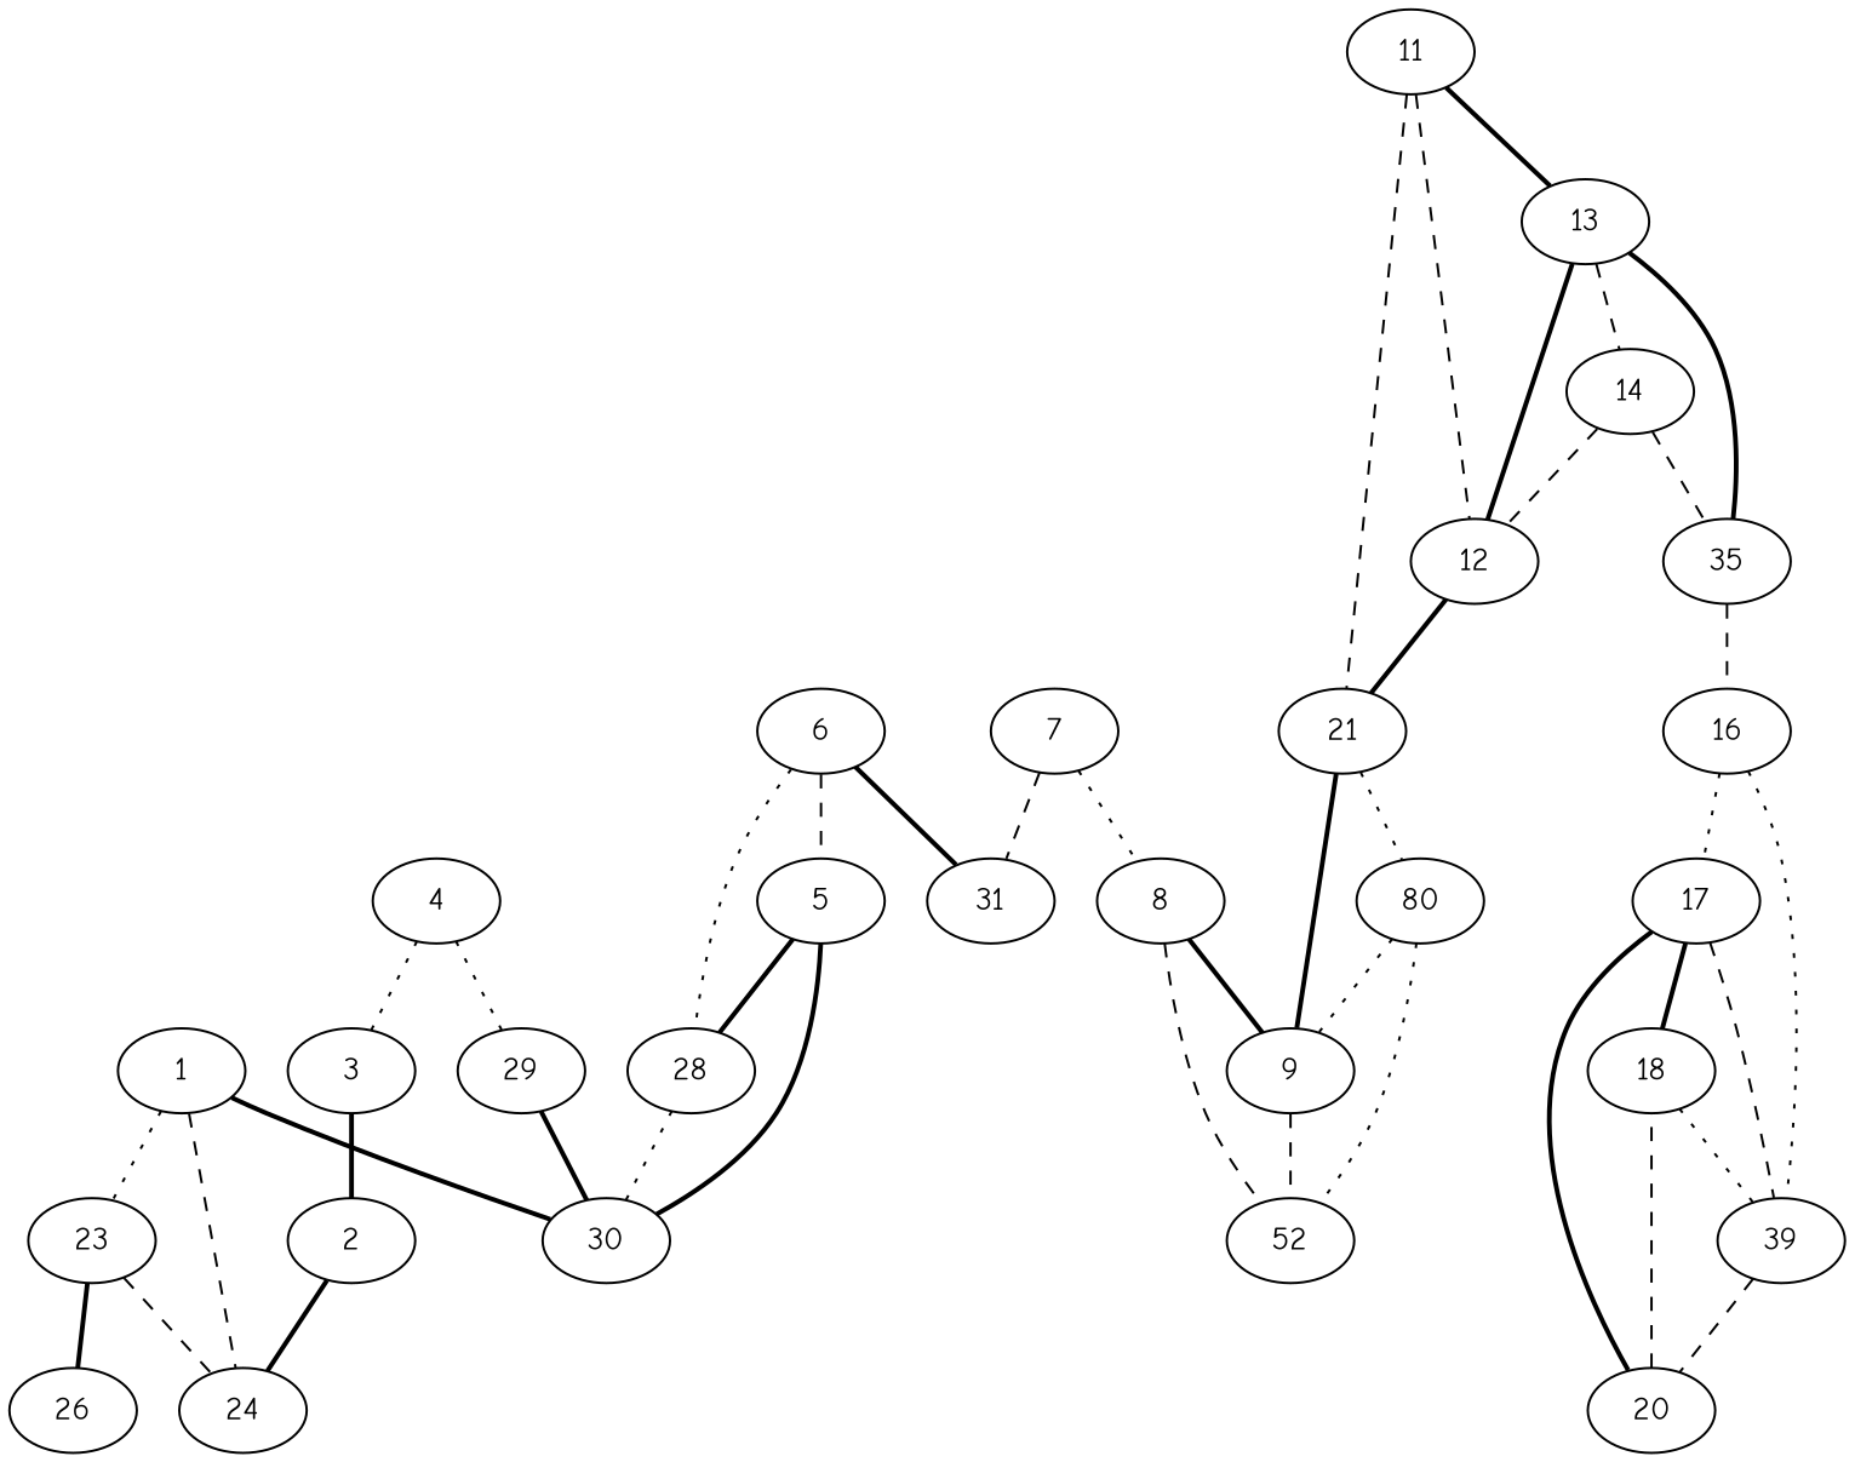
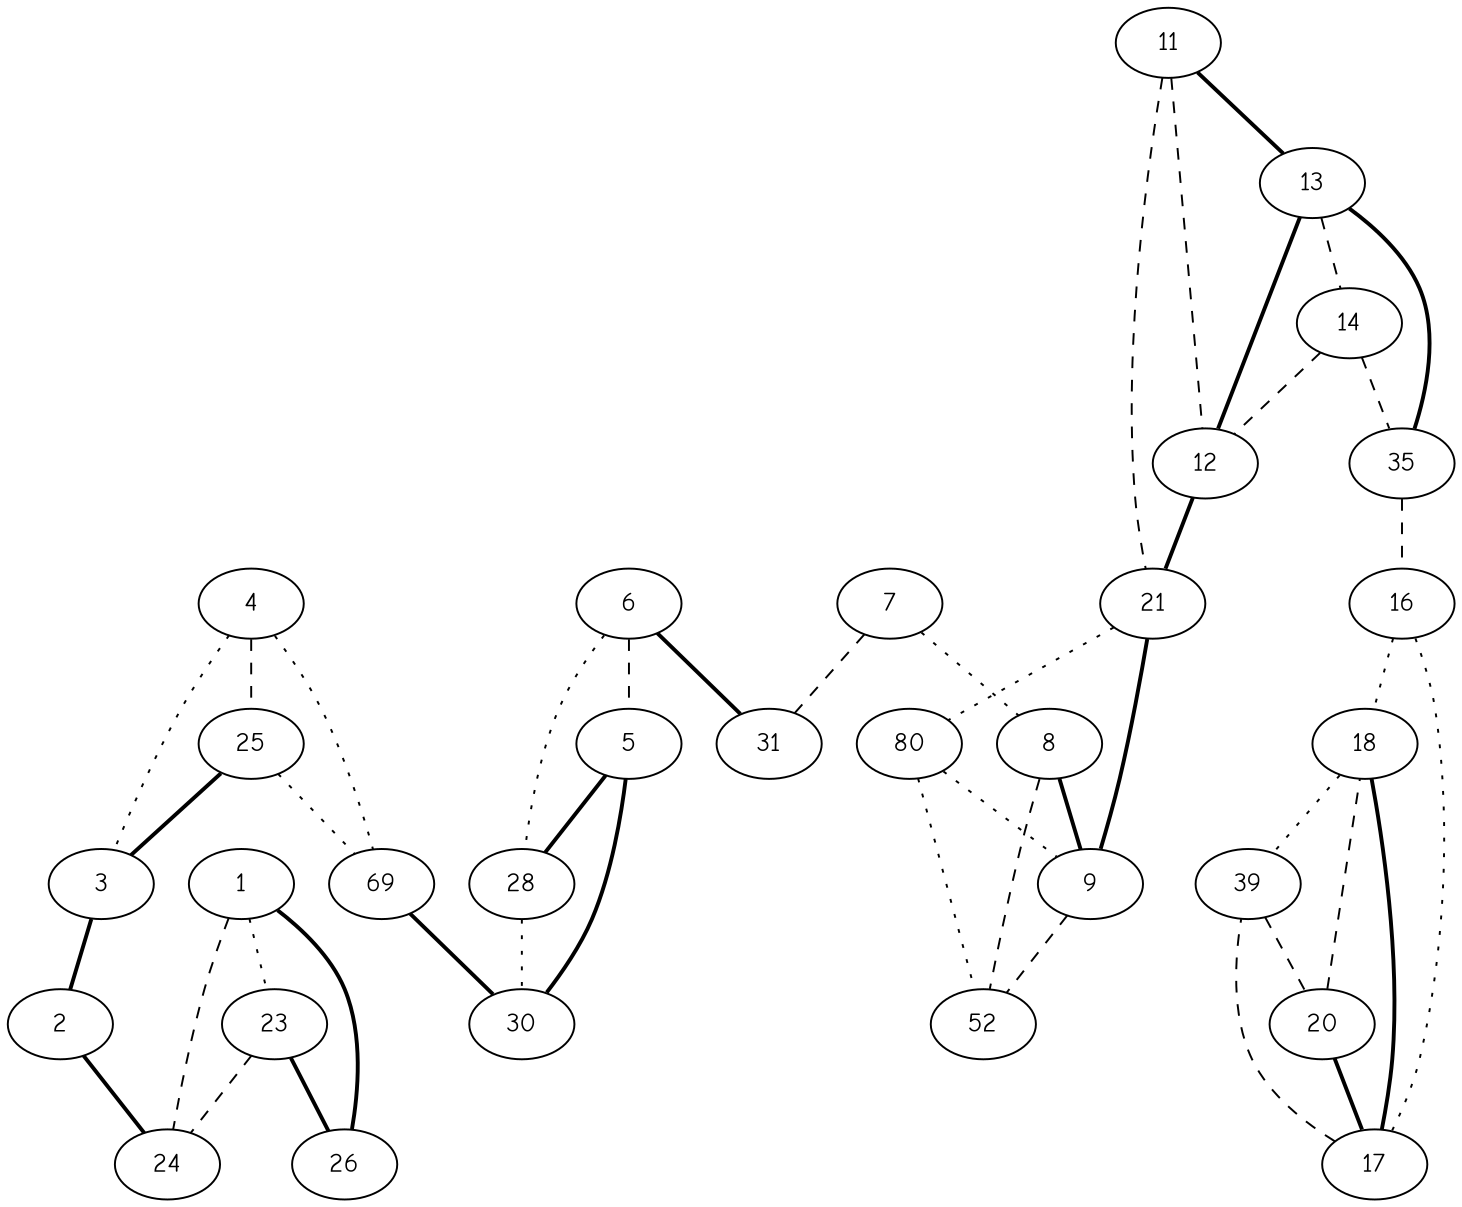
  graph {
    fontname="Comic Neue"
    node [aaLength=10 fontname="Comic Neue" type=0]
    edge [distance0=9.0 fontname="Comic Neue" frequency=1 style=bold type0=1]
    1 [aaLength=19 sequence=LGHAYTTVVADFLARWHRL]
    23 [aaLength=5 sequence=VFYVT type=1]
    24 [aaLength=8 sequence=RTFFLTGT type=1]
    26 [aaLength=3 sequence=IYY type=1]
    2 [aaLength=9 sequence=ETVYRAAQA]
    3 [aaLength=18 sequence=PKAFVDRVSGRFKRAWDL]
    4 [aaLength=16 sequence=ERHKKVVQLVLKKVYE]
-   29 [aaLength=11 sequence=IYYGEYEGLYC type=1]
+   25 [aaLength=4 sequence=DFIR type=1]
+   29 [aaLength=11 sequence=IYYGEYEGLYC type=1 label=69]
    30 [aaLength=3 sequence=RFY type=1]
    5 [aaLength=13 sequence=EKYRPWLQEYIQE]
    28 [sequence=ERRKEGNYFF type=1]
    6 [sequence=EGYRNEVLAM]
    31 [aaLength=3 sequence=SRP type=1]
    7 [aaLength=12 sequence=WFDALLNYVSAL]
    8 [aaLength=9 sequence=EAYRTFWPH]
    9 [aaLength=8 sequence=KDILKPHA]
    n18 [aaLength=6 label=52 sequence=AWHLIG type=1]
    n19 [aaLength=9 label=80 sequence=FWPTMLKAA]
    11 [aaLength=8 sequence=PFALLEKY]
    13 [sequence=EEALRTRYEA]
    12 [aaLength=11 sequence=RDALRYYLLRE]
    21 [aaLength=5 sequence=HLNVG type=1]
    14 [aaLength=14 sequence=GNLVQRTRAMLFRF]
    n25 [aaLength=18 label=35 sequence=EELAEGTGLAGRLRPLVR]
    16 [aaLength=22 sequence=FHVALEEAMAYVKALNRYINEK]
    18 [aaLength=23 sequence=PEEARAVLYRVVEGLRIASILLT]
    17 [aaLength=7 sequence=PWELFKK]
    n29 [label=39 sequence=PDKMAELRRA]
    20 [aaLength=5 sequence=LEEAE]
    1 -- 23 [distance0=16.0 style=dotted type0=2]
    1 -- 24 [distance0=22.0 style=dashed type0=3]
-   1 -- 30
+   1 -- 26
    23 -- 24 [distance0=38.0 style=dashed type0=3]
    23 -- 26 [distance0=7.0 distance1=0.0 frequency=2 type1=4]
    2 -- 24 [distance0=12.0 type0=2]
    3 -- 2 [distance0=13.0]
    4 -- 3 [distance0=31.0 style=dotted type0=3]
+   4 -- 25 [distance0=7.0 style=dashed]
    4 -- 29 [distance0=19.0 distance1=0.0 frequency=2 style=dotted type0=2 type1=4]
+   25 -- 3 [distance0=24.0 type0=2]
+   25 -- 29 [distance0=26.0 style=dotted type0=3]
    29 -- 30 [distance0=15.0 distance1=0.0 frequency=2 type1=4]
    5 -- 30 [distance0=32.0 type0=3]
    5 -- 28 [distance0=12.0]
    28 -- 30 [distance0=20.0 style=dotted type0=2]
    6 -- 5 [distance0=20.0 style=dashed]
    6 -- 28 [distance0=32.0 style=dotted type0=3]
    6 -- 31 [distance0=20.0 distance1=0.0 frequency=2 type0=2 type1=4]
    7 -- 31 [distance0=23.0 style=dashed type0=3]
    7 -- 8 [distance0=17.0 distance1=0.0 frequency=2 style=dotted type0=2 type1=4]
    8 -- 9 [distance0=15.0 type0=2]
    8 -- n18 [distance1=0.0 frequency=2 style=dashed type1=5]
    9 -- n18 [distance0=6.0 style=dashed]
    n19 -- 9 [style=dotted]
    n19 -- n18 [distance0=15.0 style=dotted type0=3]
    11 -- 13 [distance0=30.0 type0=3]
    11 -- 12 [distance1=0.0 frequency=2 style=dashed type1=4]
    11 -- 21 [distance0=25.0 style=dashed type0=2]
    13 -- 14 [distance0=16.0 distance1=0.0 frequency=2 style=dashed type1=4]
    12 -- 13 [distance0=21.0 distance1=0.0 frequency=2 type0=2 type1=4]
    12 -- 21 [distance0=34.0 type0=3]
    21 -- 9 [distance0=24.0 type0=2]
    21 -- n19 [distance0=15.0 style=dotted]
    14 -- 12 [distance0=37.0 style=dashed type0=3]
    14 -- n25 [distance0=25.0 distance1=0.0 frequency=2 style=dashed type0=2 type1=4]
    n25 -- 13 [distance0=41.0 type0=3]
    n25 -- 16 [distance0=21.0 distance1=0.0 frequency=2 style=dashed type1=4]
-   16 -- n29 [distance0=31.0 style=dotted type0=3]
+   16 -- 18 [distance0=31.0 style=dotted type0=3]
    16 -- 17 [distance0=23.0 distance1=0.0 frequency=2 style=dotted type0=2 type1=4]
    18 -- n29 [distance0=26.0 distance1=0.0 frequency=2 style=dotted type0=2 type1=4]
    17 -- 18 [distance0=8.0 distance1=0.0 frequency=2 type1=4]
    17 -- n29 [distance0=34.0 style=dashed type0=3]
    n29 -- 20 [distance0=18.0 distance1=0.0 frequency=2 style=dashed type1=4]
    20 -- 18 [distance0=44.0 style=dashed type0=2]
    20 -- 17 [distance0=52.0 type0=3]
  }
